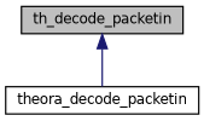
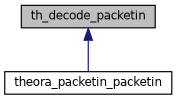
  digraph {
    rankdir=TB
    node [color=black fontname=Helvetica fontsize=10 shape=record style=filled]
    n1 [fillcolor=grey75 fontcolor=black height=0.2 label=th_decode_packetin width=0.4]
-   n2 [fillcolor=white height=0.2 label=theora_decode_packetin width=0.4]
+   n2 [fillcolor=white height=0.2 label=theora_packetin_packetin width=0.4]
    n1 -> n2 [color=midnightblue dir=back fontname=Helvetica fontsize=10 labelfontname=Helvetica labelfontsize=10 style=solid]
  }
